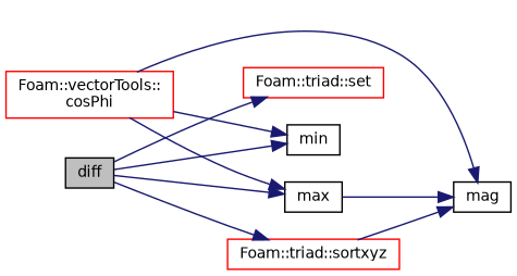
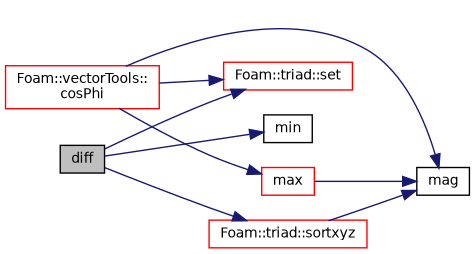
  digraph {
    rankdir=LR
    node [color=black fontname=Helvetica fontsize=10 shape=record]
    edge [color=midnightblue fontname=Helvetica fontsize=10 labelfontname=Helvetica labelfontsize=10 style=solid]
    n1 [fillcolor=grey75 fontcolor=black height=0.2 label=diff style=filled width=0.4]
    n2 [height=0.2 label=min width=0.4]
-   n3 [height=0.2 label=max width=0.4]
+   n3 [color=red height=0.2 label=max width=0.4]
    n4 [color=red height=0.2 label="Foam::triad::set" width=0.4]
    n5 [color=red height=0.2 label="Foam::triad::sortxyz" width=0.4]
    n6 [color=red height=0.2 label="Foam::vectorTools::\lcosPhi" width=0.4]
    n7 [height=0.2 label=mag width=0.4]
    n1 -> n2
-   n1 -> n3
    n1 -> n4
    n1 -> n5
    n3 -> n7
    n5 -> n7
-   n6 -> n2
+   n6 -> n4
    n6 -> n3
    n6 -> n7
  }
